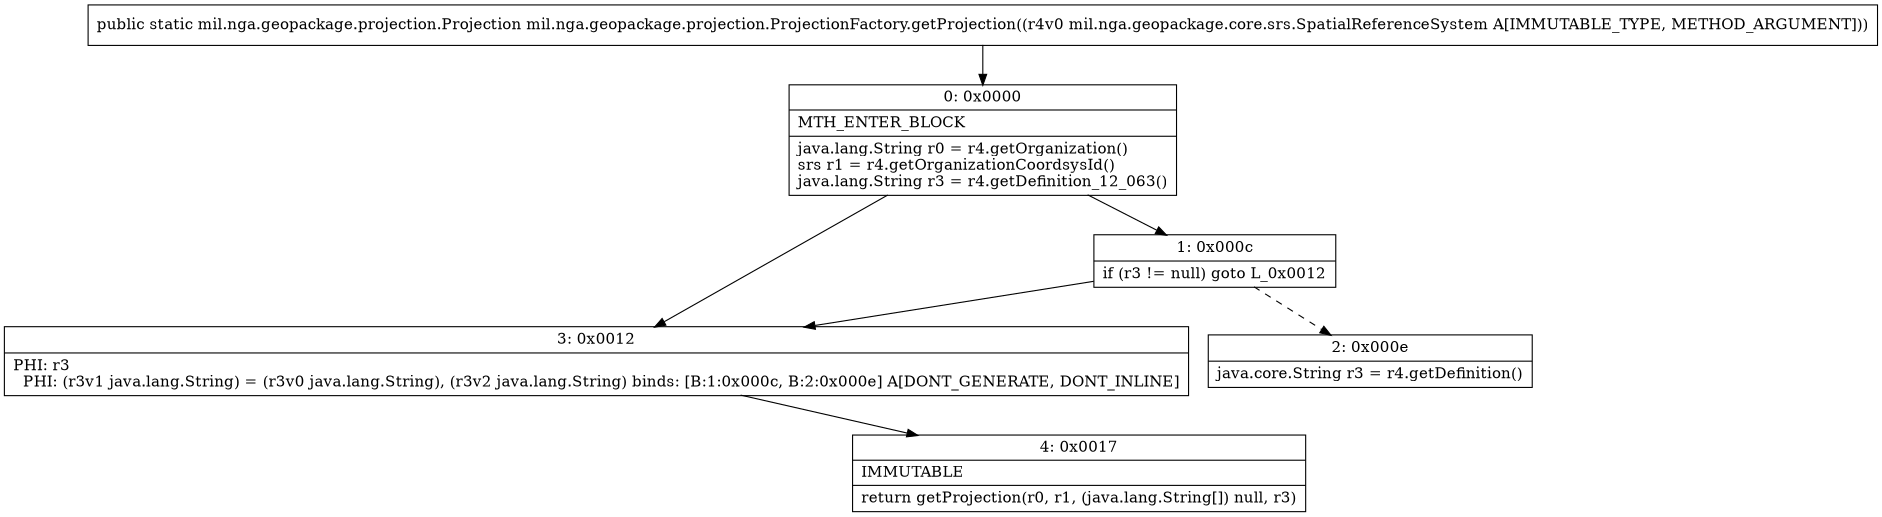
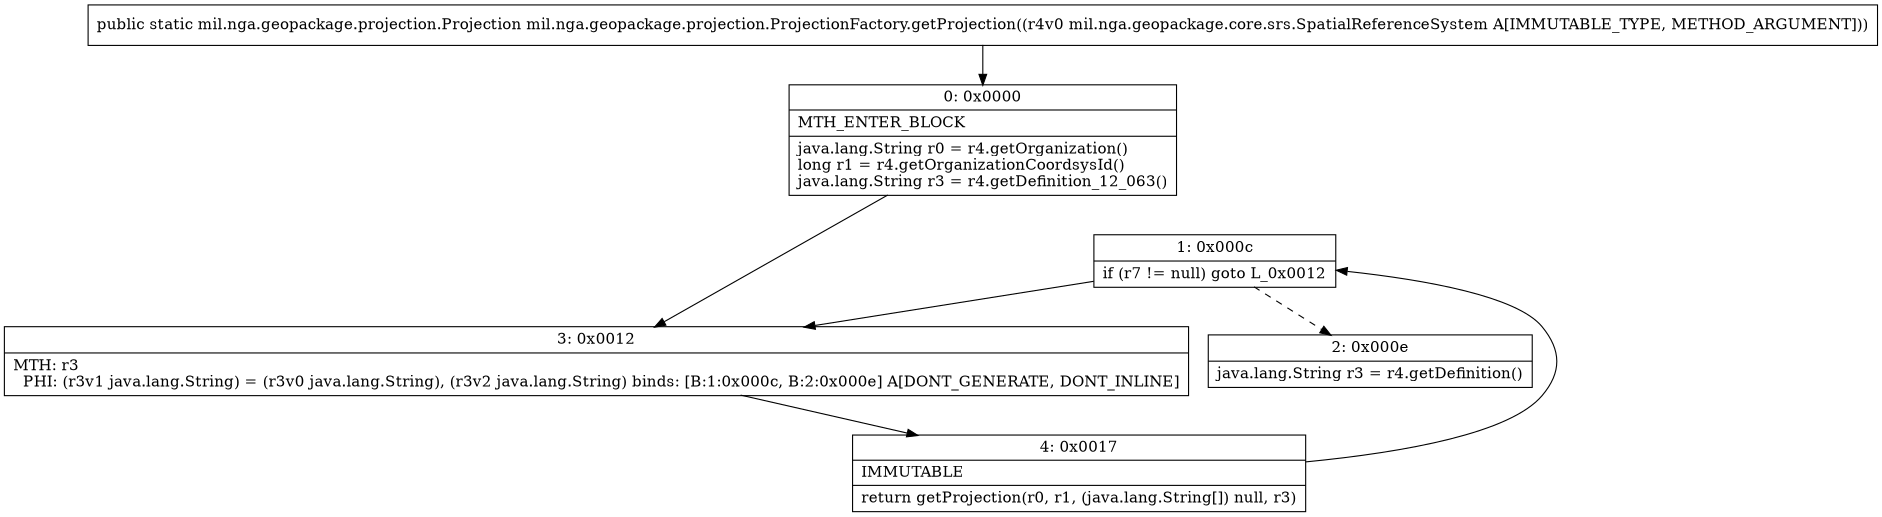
  digraph {
    node [shape=record]
-   n1 [label="{0\:\ 0x0000|MTH_ENTER_BLOCK\l|java.lang.String r0 = r4.getOrganization()\lsrs r1 = r4.getOrganizationCoordsysId()\ljava.lang.String r3 = r4.getDefinition_12_063()\l}"]
-   n2 [label="{1\:\ 0x000c|if (r3 != null) goto L_0x0012\l}"]
-   n3 [label="{3\:\ 0x0012|PHI: r3 \l  PHI: (r3v1 java.lang.String) = (r3v0 java.lang.String), (r3v2 java.lang.String) binds: [B:1:0x000c, B:2:0x000e] A[DONT_GENERATE, DONT_INLINE]\l}"]
-   n4 [label="{2\:\ 0x000e|java.core.String r3 = r4.getDefinition()\l}"]
+   n1 [label="{0\:\ 0x0000|MTH_ENTER_BLOCK\l|java.lang.String r0 = r4.getOrganization()\llong r1 = r4.getOrganizationCoordsysId()\ljava.lang.String r3 = r4.getDefinition_12_063()\l}"]
+   n2 [label="{1\:\ 0x000c|if (r7 != null) goto L_0x0012\l}"]
+   n3 [label="{3\:\ 0x0012|MTH: r3 \l  PHI: (r3v1 java.lang.String) = (r3v0 java.lang.String), (r3v2 java.lang.String) binds: [B:1:0x000c, B:2:0x000e] A[DONT_GENERATE, DONT_INLINE]\l}"]
+   n4 [label="{2\:\ 0x000e|java.lang.String r3 = r4.getDefinition()\l}"]
    n5 [label="{4\:\ 0x0017|IMMUTABLE\l|return getProjection(r0, r1, (java.lang.String[]) null, r3)\l}"]
    n6 [label="{public static mil.nga.geopackage.projection.Projection mil.nga.geopackage.projection.ProjectionFactory.getProjection((r4v0 mil.nga.geopackage.core.srs.SpatialReferenceSystem A[IMMUTABLE_TYPE, METHOD_ARGUMENT])) }"]
-   n1 -> n2
+   n5 -> n2
    n1 -> n3
    n2 -> n3
    n2 -> n4 [style=dashed]
    n3 -> n5
    n6 -> n1
  }
